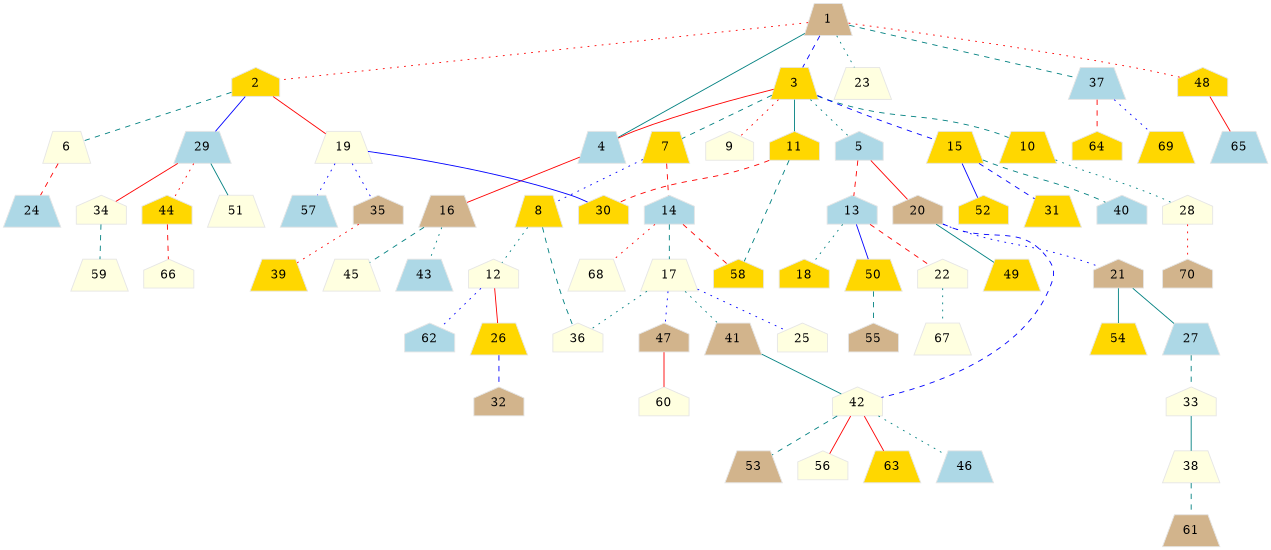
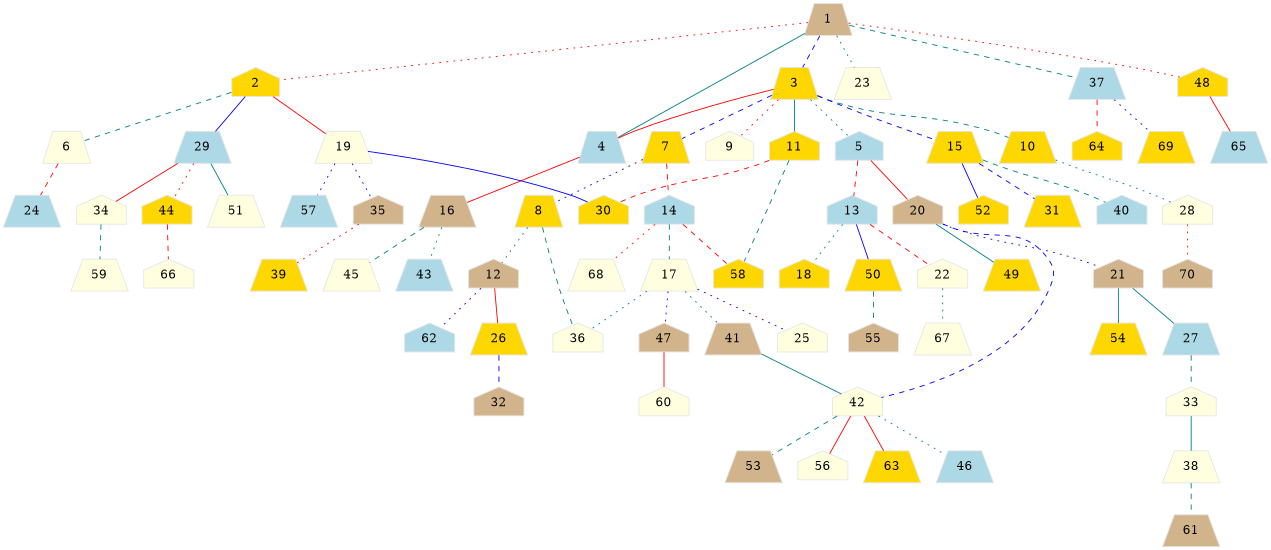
  graph {
    node [color=gray90 fillcolor=gold shape=trapezium style=filled]
    edge [color=teal style=dashed]
    1 [fillcolor=tan]
    2 [shape=house]
    3
    4 [fillcolor=lightblue]
    23 [fillcolor=lightyellow]
    37 [fillcolor=lightblue]
    48 [shape=house]
    6 [fillcolor=lightyellow]
    19 [fillcolor=lightyellow]
    29 [fillcolor=lightblue]
    5 [fillcolor=lightblue shape=house]
    7
    9 [fillcolor=lightyellow shape=house]
    10
    11 [shape=house]
    15
    16 [fillcolor=tan]
    64 [shape=house]
    69
    65 [fillcolor=lightblue]
    24 [fillcolor=lightblue]
    30 [shape=house]
    35 [fillcolor=tan shape=house]
    57 [fillcolor=lightblue]
    34 [fillcolor=lightyellow shape=house]
    44 [shape=house]
    51 [fillcolor=lightyellow]
    13 [fillcolor=lightblue shape=house]
    20 [fillcolor=tan shape=house]
    8
    14 [fillcolor=lightblue shape=house]
    28 [fillcolor=lightyellow shape=house]
    58 [shape=house]
    31
    40 [fillcolor=lightblue shape=house]
    52 [shape=house]
    43 [fillcolor=lightblue]
    45 [fillcolor=lightyellow]
    18 [shape=house]
    22 [fillcolor=lightyellow shape=house]
    50
    21 [fillcolor=tan shape=house]
    42 [fillcolor=lightyellow shape=house]
    49
-   12 [fillcolor=lightyellow shape=house]
+   12 [fillcolor=tan shape=house]
    36 [fillcolor=lightyellow shape=house]
    17 [fillcolor=lightyellow]
    68 [fillcolor=lightyellow]
    26
    62 [fillcolor=lightblue shape=house]
    70 [fillcolor=tan shape=house]
    32 [fillcolor=tan shape=house]
    67 [fillcolor=lightyellow]
    55 [fillcolor=tan shape=house]
    25 [fillcolor=lightyellow shape=house]
    41 [fillcolor=tan]
    47 [fillcolor=tan shape=house]
    60 [fillcolor=lightyellow shape=house]
    39
    27 [fillcolor=lightblue]
    54
    46 [fillcolor=lightblue]
    53 [fillcolor=tan]
    56 [fillcolor=lightyellow shape=house]
    63
    33 [fillcolor=lightyellow shape=house]
    38 [fillcolor=lightyellow]
    59 [fillcolor=lightyellow]
    66 [fillcolor=lightyellow shape=house]
    61 [fillcolor=tan]
    1 -- 2 [color=red style=dotted]
    1 -- 3 [color=blue]
    1 -- 4 [style=solid]
    1 -- 23 [style=dotted]
    1 -- 37
    1 -- 48 [color=red style=dotted]
    2 -- 6
    2 -- 19 [color=red style=solid]
    2 -- 29 [color=blue style=solid]
    3 -- 4 [color=red style=solid]
    3 -- 5 [style=dotted]
-   3 -- 7
+   3 -- 7 [color=blue]
    3 -- 9 [color=red style=dotted]
    3 -- 10
    3 -- 11 [style=solid]
    3 -- 15 [color=blue]
    4 -- 16 [color=red style=solid]
    37 -- 64 [color=red]
    37 -- 69 [color=blue style=dotted]
    48 -- 65 [color=red style=solid]
    6 -- 24 [color=red]
    19 -- 30 [color=blue style=solid]
    19 -- 35 [color=blue style=dotted]
    19 -- 57 [color=blue style=dotted]
    29 -- 34 [color=red style=solid]
    29 -- 44 [color=red style=dotted]
    29 -- 51 [style=solid]
    5 -- 13 [color=red]
    5 -- 20 [color=red style=solid]
    7 -- 8 [color=blue style=dotted]
    7 -- 14 [color=red]
    10 -- 28 [style=dotted]
    11 -- 30 [color=red]
    11 -- 58
    15 -- 31 [color=blue]
    15 -- 40
    15 -- 52 [color=blue style=solid]
    16 -- 43 [style=dotted]
    16 -- 45
    35 -- 39 [color=red style=dotted]
    34 -- 59
    44 -- 66 [color=red]
    13 -- 18 [style=dotted]
    13 -- 22 [color=red]
    13 -- 50 [color=blue style=solid]
    20 -- 21 [color=blue style=dotted]
    20 -- 42 [color=blue]
    20 -- 49 [style=solid]
    8 -- 12 [style=dotted]
    8 -- 36
    14 -- 58 [color=red]
    14 -- 17
    14 -- 68 [color=red style=dotted]
    28 -- 70 [color=red style=dotted]
    22 -- 67 [style=dotted]
    50 -- 55
    21 -- 27 [style=solid]
    21 -- 54 [style=solid]
    42 -- 46 [style=dotted]
    42 -- 53
    42 -- 56 [color=red style=solid]
    42 -- 63 [color=red style=solid]
    12 -- 26 [color=red style=solid]
    12 -- 62 [color=blue style=dotted]
    17 -- 36 [style=dotted]
    17 -- 25 [color=blue style=dotted]
    17 -- 41 [style=dotted]
    17 -- 47 [color=blue style=dotted]
    26 -- 32 [color=blue]
    41 -- 42 [style=solid]
    47 -- 60 [color=red style=solid]
    27 -- 33
    33 -- 38 [style=solid]
    38 -- 61
  }
